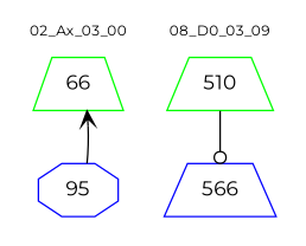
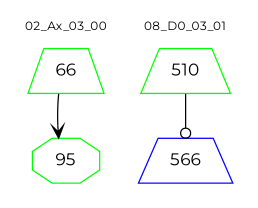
  digraph {
    fontname=Montserrat
    node [color=green fontname=Montserrat shape=trapezium]
    edge [color=black fontname=Montserrat]
    n1 [label=66]
-   n2 [color=blue label=95 shape=octagon]
+   n2 [label=95 shape=octagon]
    n3 [label=510]
    n4 [color=blue label=566]
    subgraph cluster_1 {
      color=white
      fontsize=10
      label="02_Ax_03_00"
      n1
      n2
    }
    subgraph cluster_2 {
      color=white
      fontsize=10
-     label="08_D0_03_09"
+     label="08_D0_03_01"
      n3
      n4
    }
-   n2 -> n1 [arrowhead=vee]
+   n1 -> n2 [arrowhead=vee]
    n3 -> n4 [arrowhead=odot]
  }
